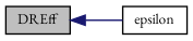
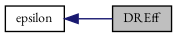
  digraph {
    rankdir=LR
    fontname="EB Garamond"
    node [color=black fontname="EB Garamond" fontsize=10 shape=record]
    n1 [fillcolor=grey75 fontcolor=black height=0.2 label=DREff style=filled width=0.4]
    n2 [height=0.2 label=epsilon width=0.4]
-   n1 -> n2 [color=midnightblue dir=back fontname="EB Garamond" fontsize=10 labelfontname=Helvetica labelfontsize=10 style=solid]
+   n2 -> n1 [color=midnightblue dir=back fontname="EB Garamond" fontsize=10 labelfontname=Helvetica labelfontsize=10 style=solid]
  }
